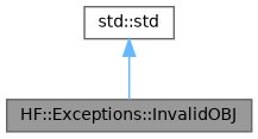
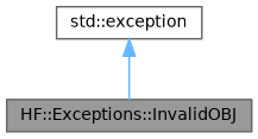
  digraph {
    node [color=gray40 fontname=Helvetica fontsize=10 shape=box style=filled]
    n1 [fillcolor=grey60 fontcolor=black height=0.2 label="HF::Exceptions::InvalidOBJ" width=0.4]
-   n2 [fillcolor=white height=0.2 label="std::std" width=0.4]
+   n2 [fillcolor=white height=0.2 label="std::exception" width=0.4]
    n2 -> n1 [color=steelblue1 dir=back fontname=Helvetica fontsize=10 labelfontname=Helvetica labelfontsize=10 style=solid]
  }
